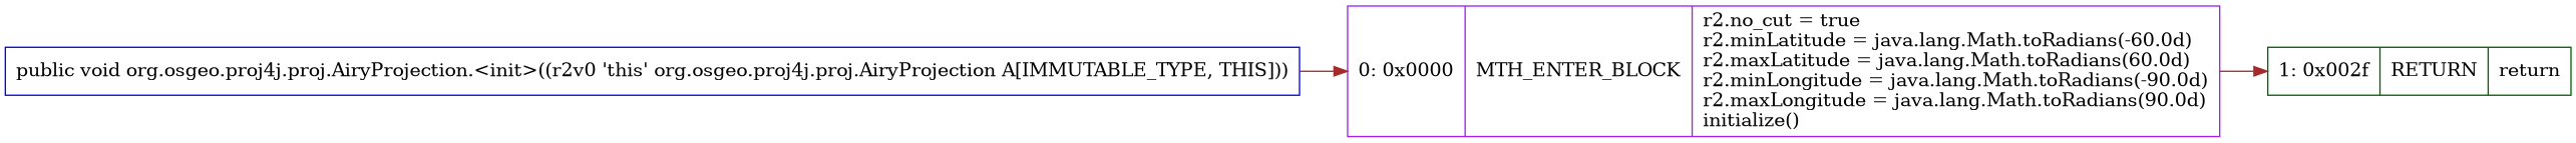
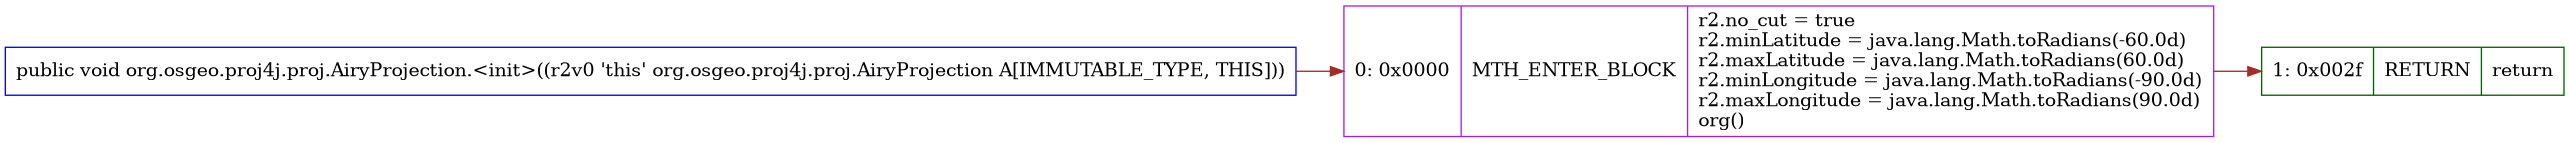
  digraph {
    rankdir=LR
    node [shape=record]
    edge [color=brown]
-   n1 [label="{0\:\ 0x0000|MTH_ENTER_BLOCK\l|r2.no_cut = true\lr2.minLatitude = java.lang.Math.toRadians(\-60.0d)\lr2.maxLatitude = java.lang.Math.toRadians(60.0d)\lr2.minLongitude = java.lang.Math.toRadians(\-90.0d)\lr2.maxLongitude = java.lang.Math.toRadians(90.0d)\linitialize()\l}" color=purple]
+   n1 [label="{0\:\ 0x0000|MTH_ENTER_BLOCK\l|r2.no_cut = true\lr2.minLatitude = java.lang.Math.toRadians(\-60.0d)\lr2.maxLatitude = java.lang.Math.toRadians(60.0d)\lr2.minLongitude = java.lang.Math.toRadians(\-90.0d)\lr2.maxLongitude = java.lang.Math.toRadians(90.0d)\lorg()\l}" color=purple]
    n2 [label="{1\:\ 0x002f|RETURN\l|return\l}" color=darkgreen]
    n3 [label="{public void org.osgeo.proj4j.proj.AiryProjection.\<init\>((r2v0 'this' org.osgeo.proj4j.proj.AiryProjection A[IMMUTABLE_TYPE, THIS])) }" color=blue]
    n1 -> n2
    n3 -> n1
  }
